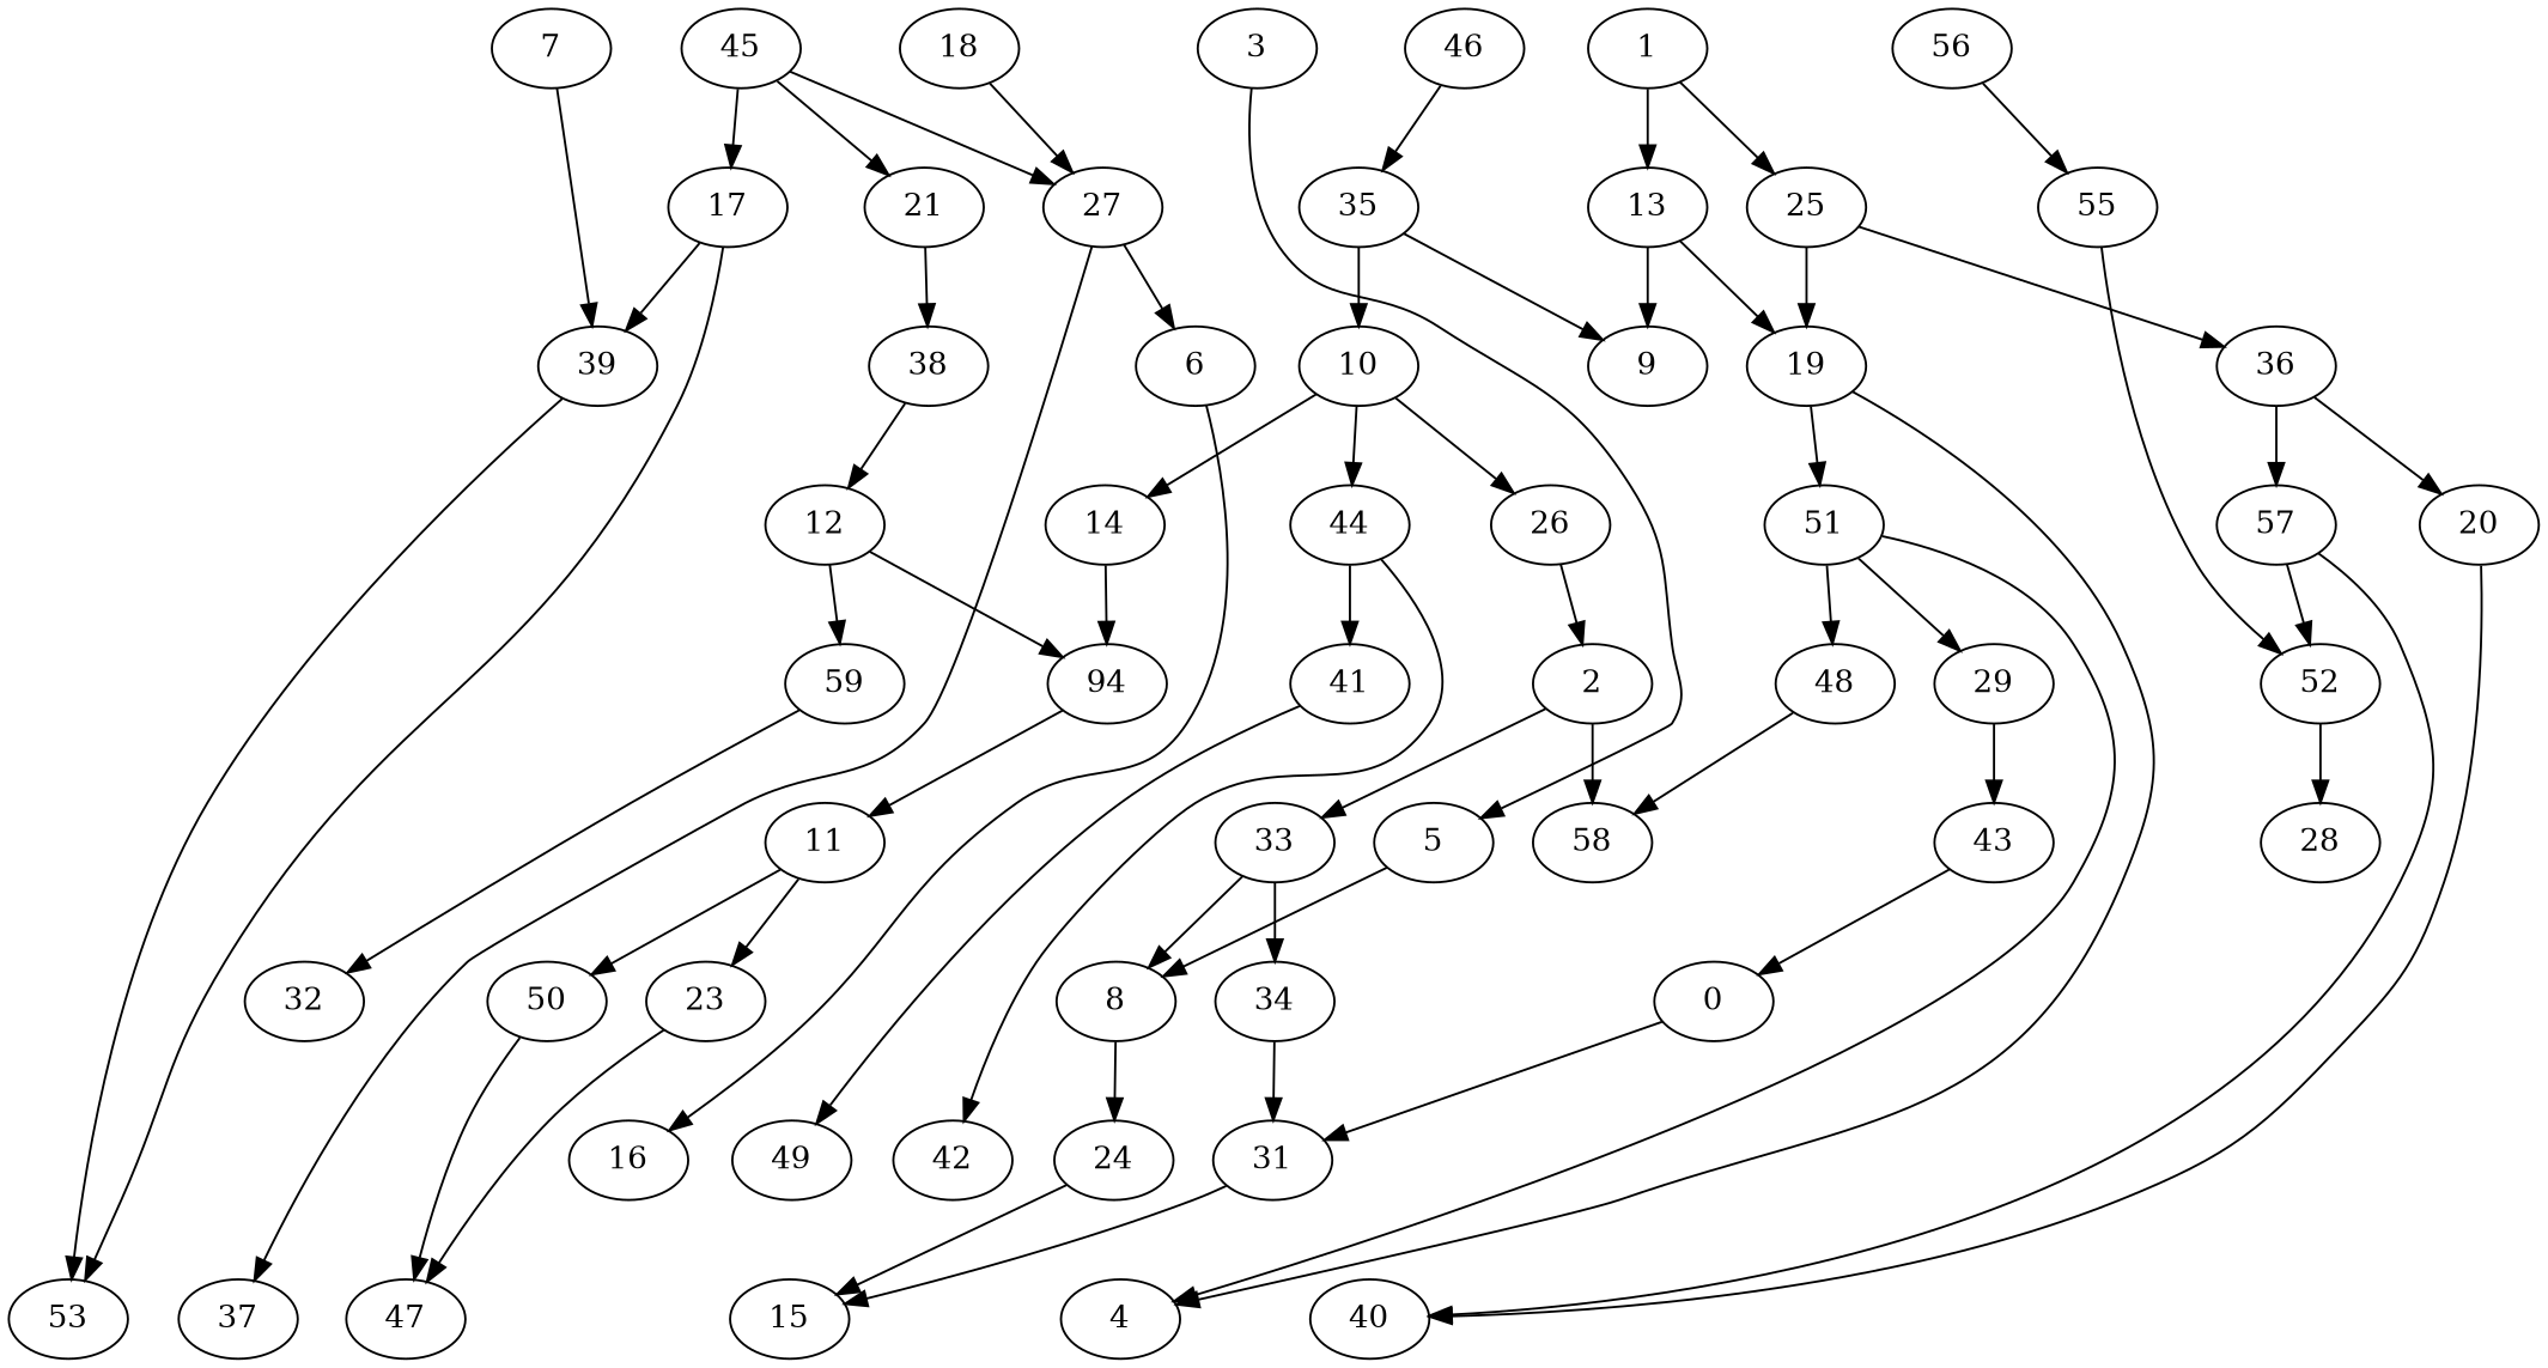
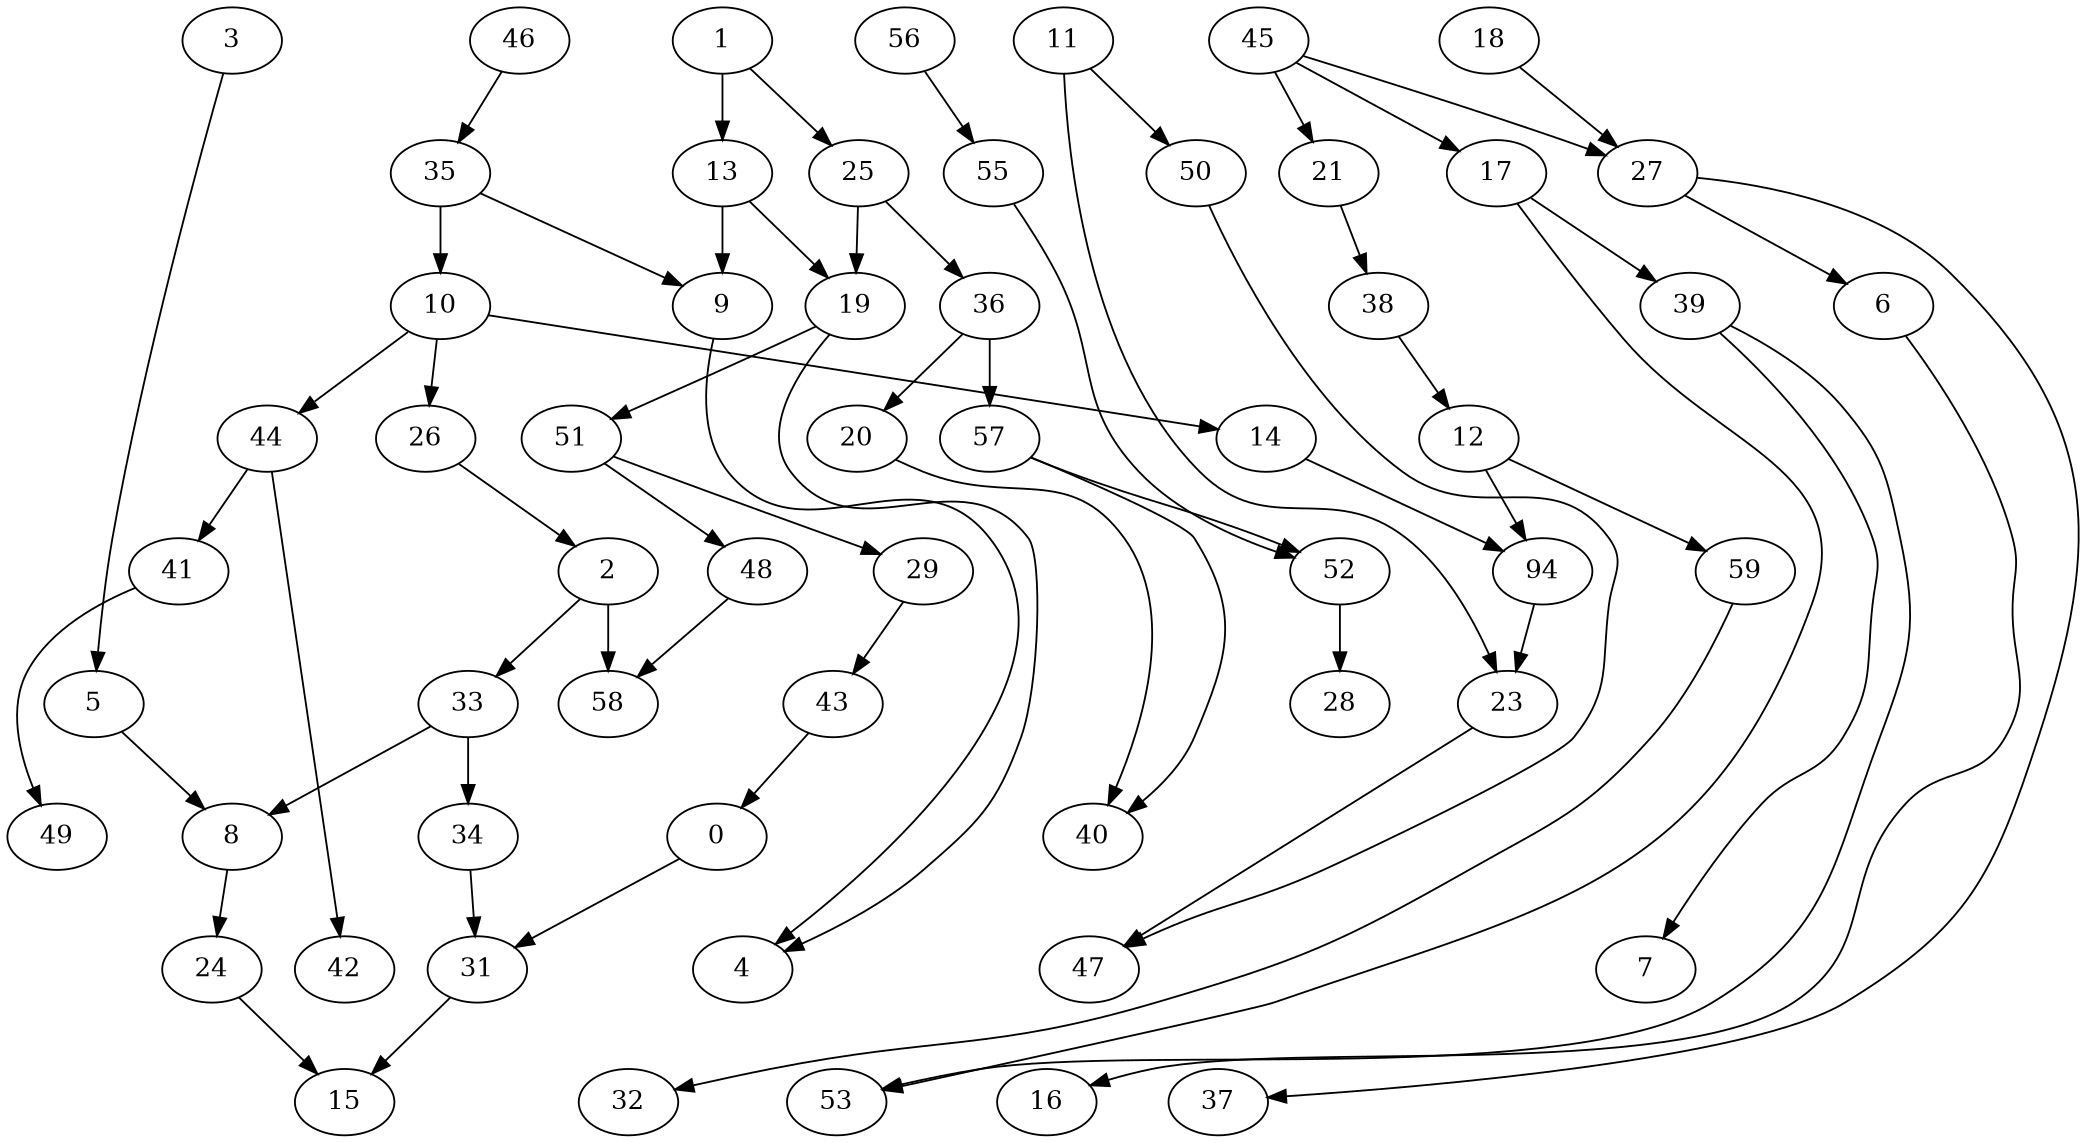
  digraph {
    edge [weight=0]
    0
    31
    15
    1
    13
    25
    9
    19
    36
    4
    51
    56
    55
    20
    57
    29
    48
    52
    40
    43
    58
    28
    2
    33
    8
    34
    24
    3
    5
    6
    16
    10
    14
    26
    44
    n36 [label=94]
    41
    42
    11
    49
    23
    50
    47
    12
    59
    32
    17
    39
    53
    7
    18
    27
    37
    21
    38
    45
    46
    35
    0 -> 31
    31 -> 15
    1 -> 13 [weight=2]
    1 -> 25
    13 -> 9 [weight=1]
    13 -> 19 [weight=1]
    25 -> 19
    25 -> 36
-   51 -> 4
+   9 -> 4
    19 -> 4
    19 -> 51
    36 -> 20
    36 -> 57 [weight=1]
    51 -> 29
    51 -> 48
    56 -> 55
    55 -> 52
    20 -> 40
    57 -> 52
    57 -> 40
    29 -> 43
    48 -> 58
    52 -> 28 [weight=1]
    43 -> 0
    2 -> 58 [weight=2]
    2 -> 33
    33 -> 8
    33 -> 34 [weight=1]
    8 -> 24
    34 -> 31
    24 -> 15
    3 -> 5
    5 -> 8
    6 -> 16
    10 -> 14
    10 -> 26
    10 -> 44
    14 -> n36
    26 -> 2
    44 -> 41
    44 -> 42
-   n36 -> 11
+   n36 -> 23
    41 -> 49
    11 -> 23
    11 -> 50
    23 -> 47
    50 -> 47
    12 -> n36
    12 -> 59
    59 -> 32
    17 -> 39
    17 -> 53
    39 -> 53
-   7 -> 39
+   39 -> 7
    18 -> 27
    27 -> 6
    27 -> 37
    21 -> 38
    38 -> 12
    45 -> 17
    45 -> 27
    45 -> 21
    46 -> 35
    35 -> 9
    35 -> 10 [weight=2]
  }
